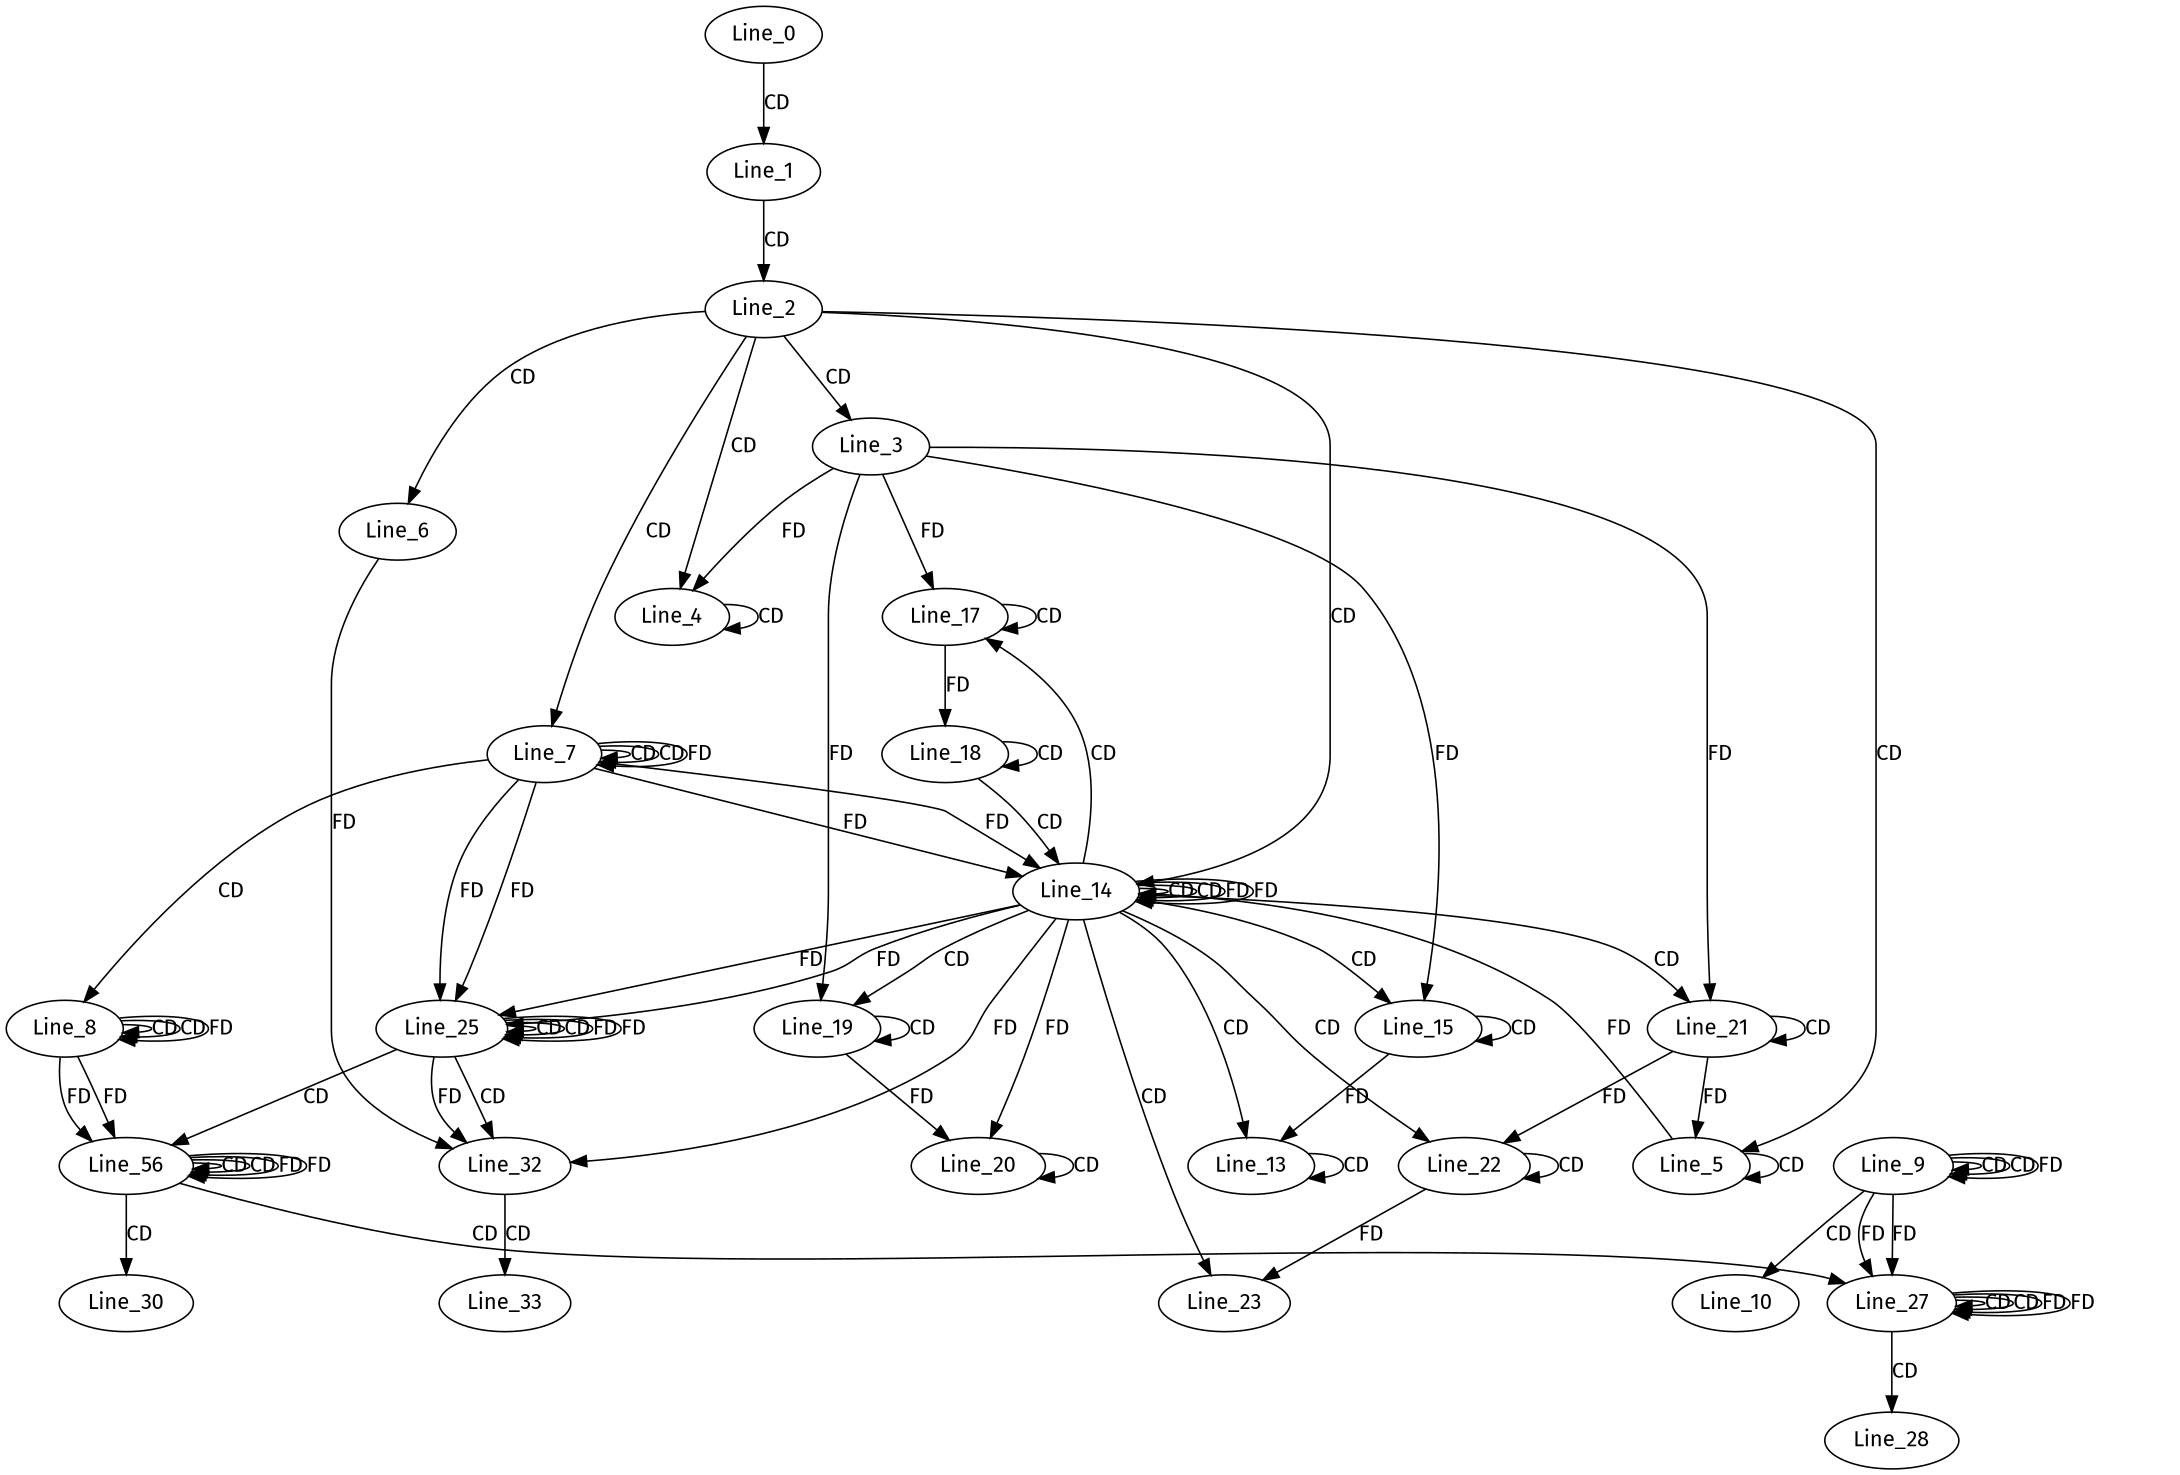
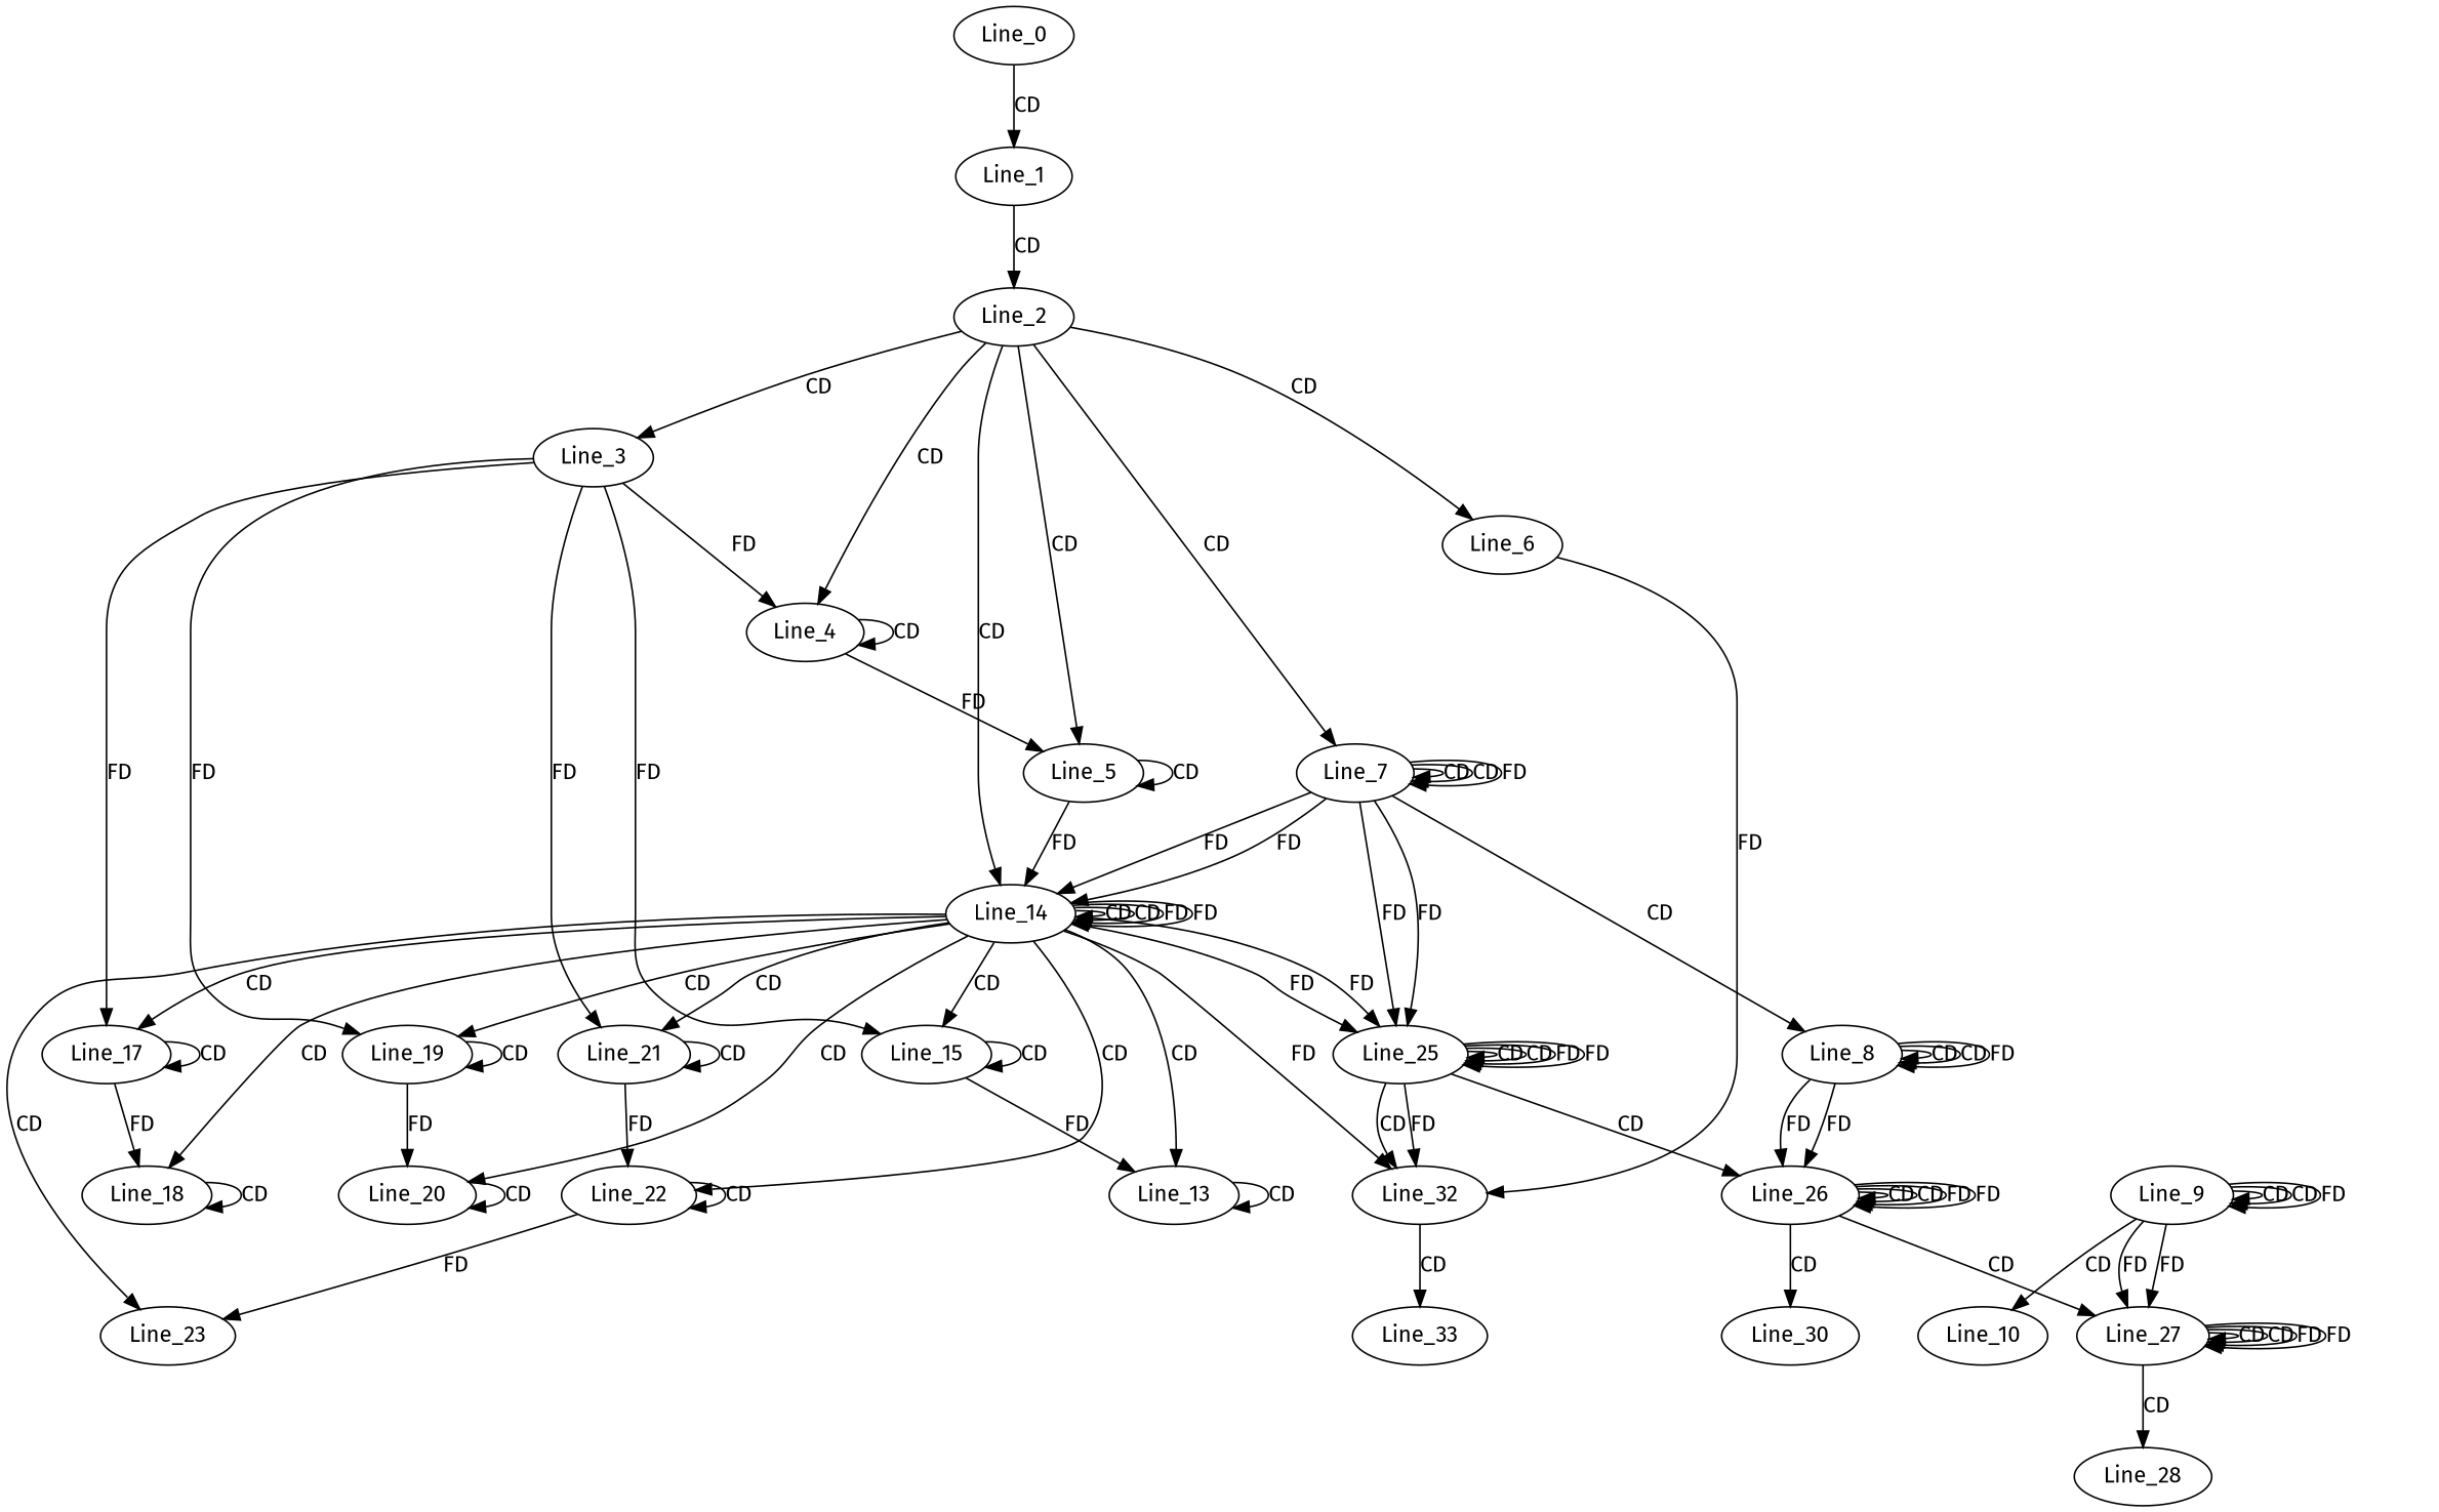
  digraph {
    fontname="Fira Sans"
    node [fontname="Fira Sans"]
    edge [fontname="Fira Sans"]
    Line_0
    Line_1
    Line_2
    Line_3
    Line_4
    Line_5
    Line_6
    Line_7
    Line_14
    Line_15
    Line_17
    Line_19
    Line_21
    Line_32
    Line_8
    Line_25
    n17 [label=Line_13]
    Line_18
    Line_20
    Line_22
    Line_23
-   Line_26 [label=Line_56]
+   Line_26
    Line_33
    Line_9
    Line_10
    Line_27
    Line_30
    Line_28
    Line_0 -> Line_1 [label=CD]
    Line_1 -> Line_2 [label=CD]
    Line_2 -> Line_3 [label=CD]
    Line_2 -> Line_4 [label=CD]
    Line_2 -> Line_5 [label=CD]
    Line_2 -> Line_6 [label=CD]
    Line_2 -> Line_7 [label=CD]
    Line_2 -> Line_14 [label=CD]
    Line_3 -> Line_4 [label=FD]
    Line_3 -> Line_15 [label=FD]
    Line_3 -> Line_17 [label=FD]
    Line_3 -> Line_19 [label=FD]
    Line_3 -> Line_21 [label=FD]
    Line_4 -> Line_4 [label=CD]
-   Line_21 -> Line_5 [label=FD]
+   Line_4 -> Line_5 [label=FD]
    Line_5 -> Line_5 [label=CD]
    Line_5 -> Line_14 [label=FD]
    Line_6 -> Line_32 [label=FD]
    Line_7 -> Line_7 [label=CD]
    Line_7 -> Line_7 [label=CD]
    Line_7 -> Line_7 [label=FD]
    Line_7 -> Line_14 [label=FD]
    Line_7 -> Line_14 [label=FD]
    Line_7 -> Line_8 [label=CD]
    Line_7 -> Line_25 [label=FD]
    Line_7 -> Line_25 [label=FD]
    Line_14 -> Line_14 [label=CD]
    Line_14 -> Line_14 [label=CD]
    Line_14 -> Line_14 [label=FD]
    Line_14 -> Line_14 [label=FD]
    Line_14 -> Line_15 [label=CD]
    Line_14 -> Line_17 [label=CD]
    Line_14 -> Line_19 [label=CD]
    Line_14 -> Line_21 [label=CD]
    Line_14 -> Line_32 [label=FD]
    Line_14 -> Line_25 [label=FD]
    Line_14 -> Line_25 [label=FD]
    Line_14 -> n17 [label=CD]
-   Line_18 -> Line_14 [label=CD]
-   Line_14 -> Line_20 [label=FD]
+   Line_14 -> Line_18 [label=CD]
+   Line_14 -> Line_20 [label=CD]
    Line_14 -> Line_22 [label=CD]
    Line_14 -> Line_23 [label=CD]
    Line_15 -> Line_15 [label=CD]
    Line_15 -> n17 [label=FD]
    Line_17 -> Line_17 [label=CD]
    Line_17 -> Line_18 [label=FD]
    Line_19 -> Line_19 [label=CD]
    Line_19 -> Line_20 [label=FD]
    Line_21 -> Line_21 [label=CD]
    Line_21 -> Line_22 [label=FD]
    Line_32 -> Line_33 [label=CD]
    Line_8 -> Line_8 [label=CD]
    Line_8 -> Line_8 [label=CD]
    Line_8 -> Line_8 [label=FD]
    Line_8 -> Line_26 [label=FD]
    Line_8 -> Line_26 [label=FD]
    Line_25 -> Line_32 [label=CD]
    Line_25 -> Line_32 [label=FD]
    Line_25 -> Line_25 [label=CD]
    Line_25 -> Line_25 [label=CD]
    Line_25 -> Line_25 [label=FD]
    Line_25 -> Line_25 [label=FD]
    Line_25 -> Line_26 [label=CD]
    n17 -> n17 [label=CD]
    Line_18 -> Line_18 [label=CD]
    Line_20 -> Line_20 [label=CD]
    Line_22 -> Line_22 [label=CD]
    Line_22 -> Line_23 [label=FD]
    Line_26 -> Line_26 [label=CD]
    Line_26 -> Line_26 [label=CD]
    Line_26 -> Line_26 [label=FD]
    Line_26 -> Line_26 [label=FD]
    Line_26 -> Line_27 [label=CD]
    Line_26 -> Line_30 [label=CD]
    Line_9 -> Line_9 [label=CD]
    Line_9 -> Line_9 [label=CD]
    Line_9 -> Line_9 [label=FD]
    Line_9 -> Line_10 [label=CD]
    Line_9 -> Line_27 [label=FD]
    Line_9 -> Line_27 [label=FD]
    Line_27 -> Line_27 [label=CD]
    Line_27 -> Line_27 [label=CD]
    Line_27 -> Line_27 [label=FD]
    Line_27 -> Line_27 [label=FD]
    Line_27 -> Line_28 [label=CD]
  }
